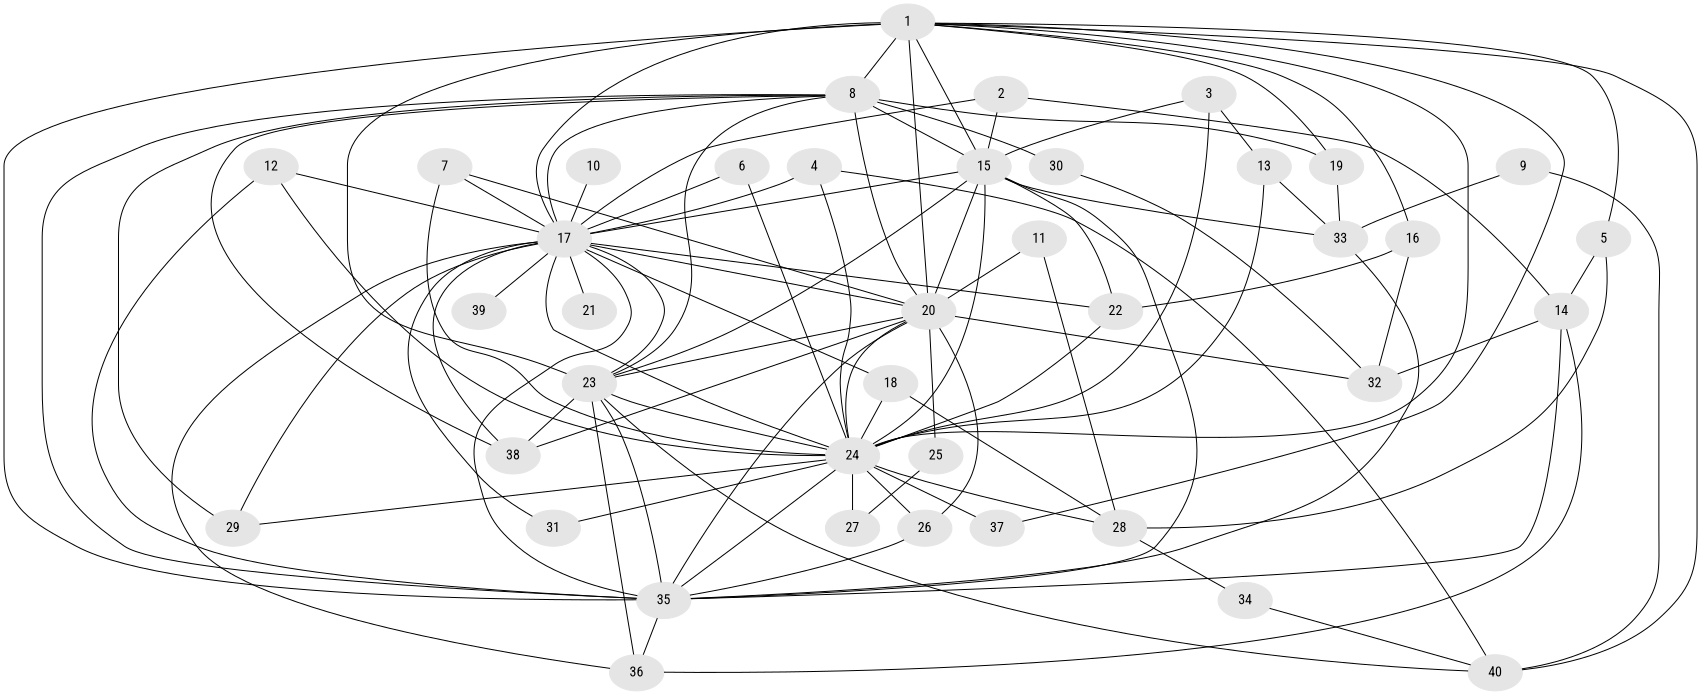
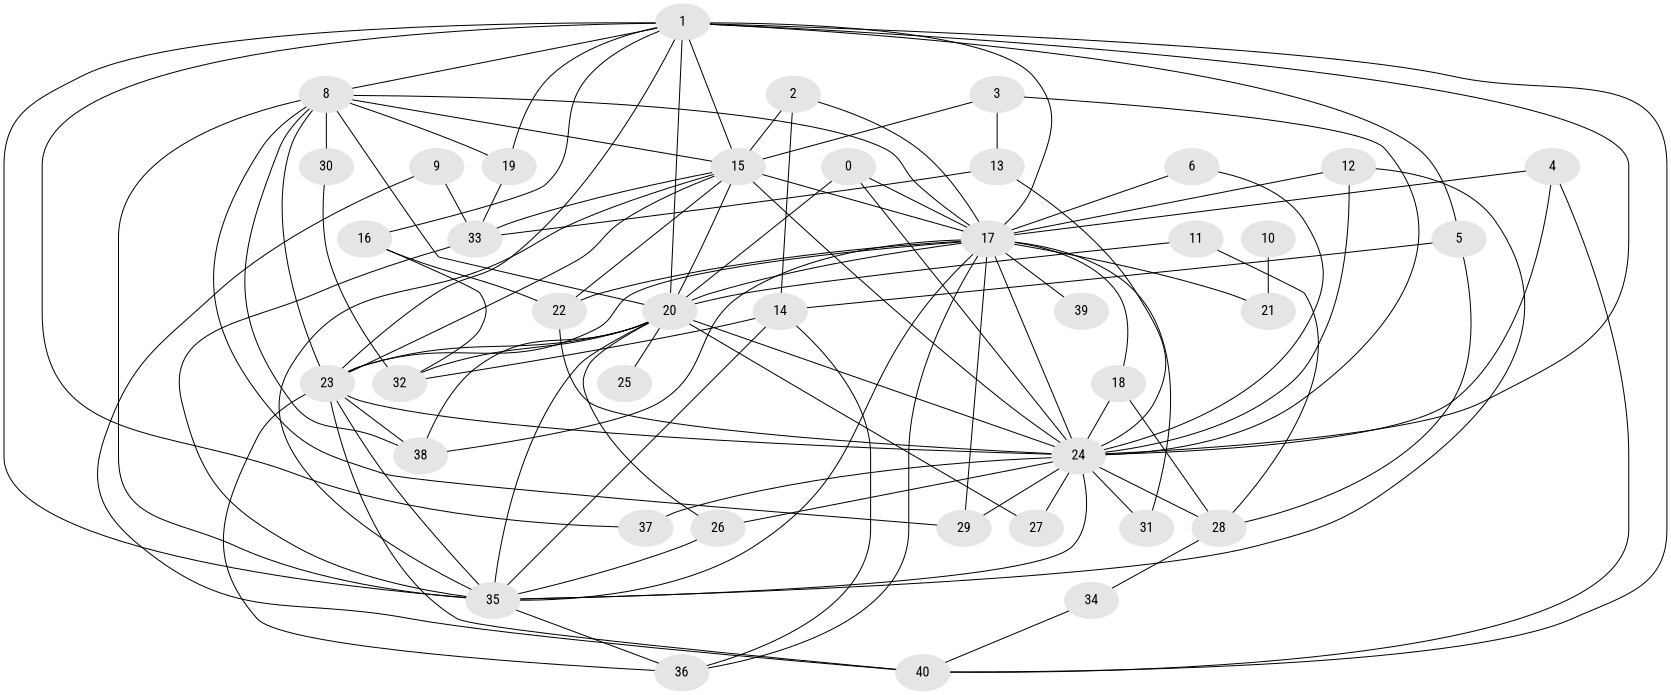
  graph {
    fontname="Roboto Condensed"
    node [color=gray90 fontname="Roboto Condensed" style=filled]
    edge [fontname="Roboto Condensed" weight=1.0]
    1
    5
    8
    15
    16
    17
    19
    20
    23
    24
    35
    37
    40
    14
    28
    29
    30
    38
    33
    22
    32
    36
    21
    18
    31
    39
    25
    26
    27
    2
    3
    13
    4
    34
    6
-   7
+   7 [label=0]
    9
    10
    11
    12
    1 -- 5
    1 -- 8 [weight=3.0]
    1 -- 15 [weight=2.0]
    1 -- 16
    1 -- 17 [weight=3.0]
    1 -- 19
    1 -- 20 [weight=3.0]
    1 -- 23 [weight=2.0]
    1 -- 24 [weight=4.0]
    1 -- 35 [weight=3.0]
    1 -- 37
    1 -- 40
    5 -- 14
    5 -- 28
    8 -- 15
    8 -- 17
    8 -- 19
    8 -- 20
    8 -- 23 [weight=2.0]
    8 -- 35
    8 -- 29
    8 -- 30 [weight=2.0]
    8 -- 38 [weight=2.0]
    15 -- 17 [weight=2.0]
    15 -- 20
    15 -- 23
    15 -- 24 [weight=4.0]
    15 -- 35
    15 -- 33
    15 -- 22 [weight=2.0]
    16 -- 22
    16 -- 32
    17 -- 20
    17 -- 23 [weight=2.0]
    17 -- 24 [weight=3.0]
    17 -- 35 [weight=2.0]
    17 -- 29
    17 -- 38
    17 -- 22
    17 -- 36
    17 -- 21
    17 -- 18
    17 -- 31
    17 -- 39
    19 -- 33
    20 -- 23 [weight=3.0]
    20 -- 24 [weight=2.0]
    20 -- 35 [weight=2.0]
    20 -- 38
    20 -- 32 [weight=2.0]
    20 -- 25
    20 -- 26
-   25 -- 27
+   20 -- 27
    23 -- 24 [weight=2.0]
    23 -- 35
    23 -- 40 [weight=2.0]
    23 -- 38
    23 -- 36
    24 -- 35 [weight=2.0]
    24 -- 37 [weight=2.0]
    24 -- 28
    24 -- 29
    24 -- 31 [weight=2.0]
    24 -- 26
    24 -- 27
    35 -- 36
    14 -- 35
    14 -- 32
    14 -- 36
    28 -- 34
    30 -- 32
    33 -- 35
    22 -- 24
    18 -- 24 [weight=2.0]
    18 -- 28
    26 -- 35
    2 -- 15
    2 -- 17
    2 -- 14
    3 -- 15
    3 -- 24
    3 -- 13
    13 -- 24
    13 -- 33
    4 -- 17
    4 -- 24
    4 -- 40
    34 -- 40
    6 -- 17
    6 -- 24
    7 -- 17
    7 -- 20
    7 -- 24
    9 -- 40
    9 -- 33
-   10 -- 17
+   10 -- 21
    11 -- 20
    11 -- 28
    12 -- 17
    12 -- 24 [weight=2.0]
    12 -- 35
  }
